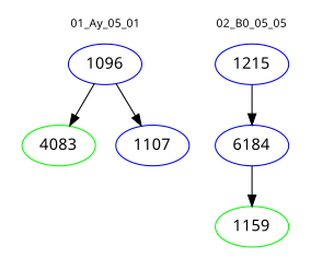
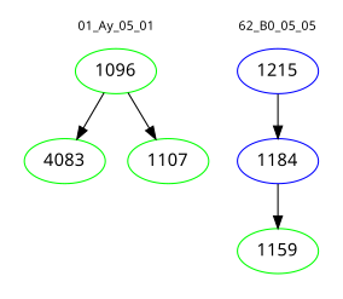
  digraph {
    fontname="Noto Sans"
    node [color=blue fontname="Noto Sans"]
    edge [color=black fontname="Noto Sans"]
-   n1 [label=1096]
+   n1 [color=green label=1096]
    n2 [color=green label=4083]
-   n3 [label=1107]
-   n4 [label=6184]
+   n3 [color=green label=1107]
+   n4 [label=1184]
    n5 [color=green label=1159]
    n6 [label=1215]
    subgraph cluster_1 {
      color=white
      fontsize=10
      label="01_Ay_05_01"
      n1
      n2
      n3
    }
    subgraph cluster_2 {
      color=white
      fontsize=10
-     label="02_B0_05_05"
+     label="62_B0_05_05"
      n4
      n5
      n6
    }
    n1 -> n2
    n1 -> n3
    n4 -> n5
    n6 -> n4
  }
